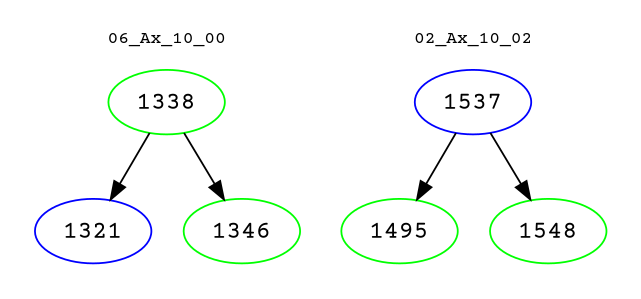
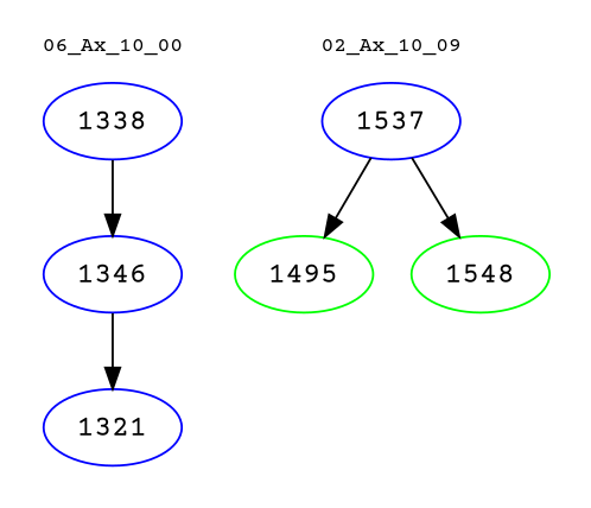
  digraph {
    fontname="Courier Prime"
    node [color=blue fontname="Courier Prime"]
    edge [color=black fontname="Courier Prime"]
-   n1 [color=green label=1338]
+   n1 [label=1338]
    n2 [label=1321]
-   n3 [color=green label=1346]
+   n3 [label=1346]
    n4 [label=1537]
    n5 [color=green label=1495]
    n6 [color=green label=1548]
    subgraph cluster_1 {
      color=white
      fontsize=10
      label="06_Ax_10_00"
      n1
      n2
      n3
    }
    subgraph cluster_2 {
      color=white
      fontsize=10
-     label="02_Ax_10_02"
+     label="02_Ax_10_09"
      n4
      n5
      n6
    }
-   n1 -> n2
+   n3 -> n2
    n1 -> n3
    n4 -> n5
    n4 -> n6
  }
